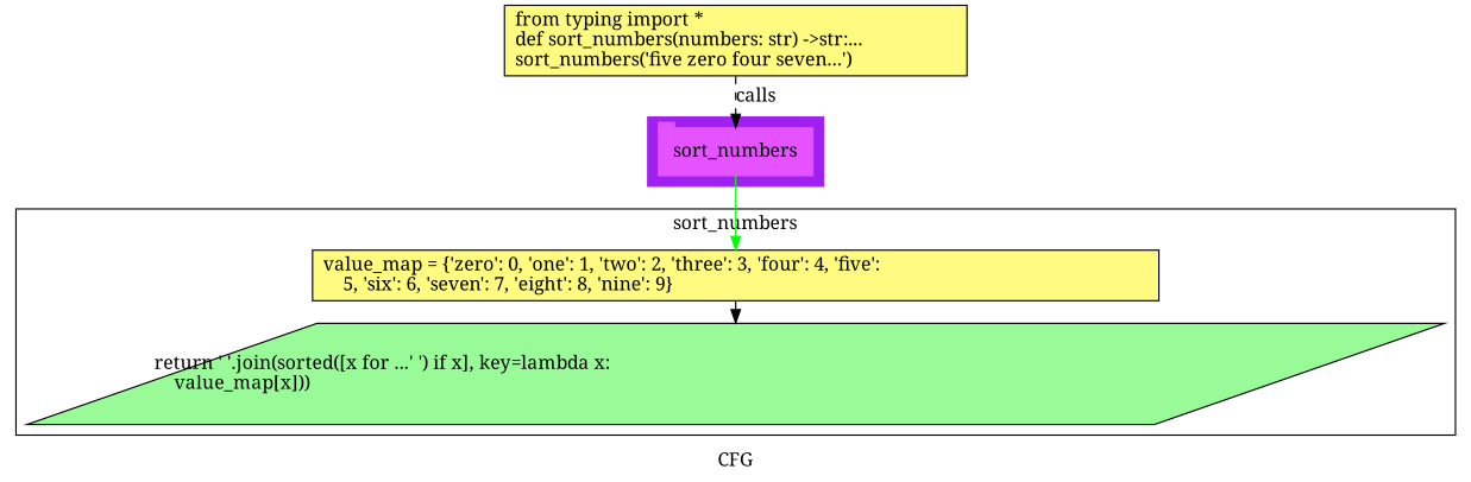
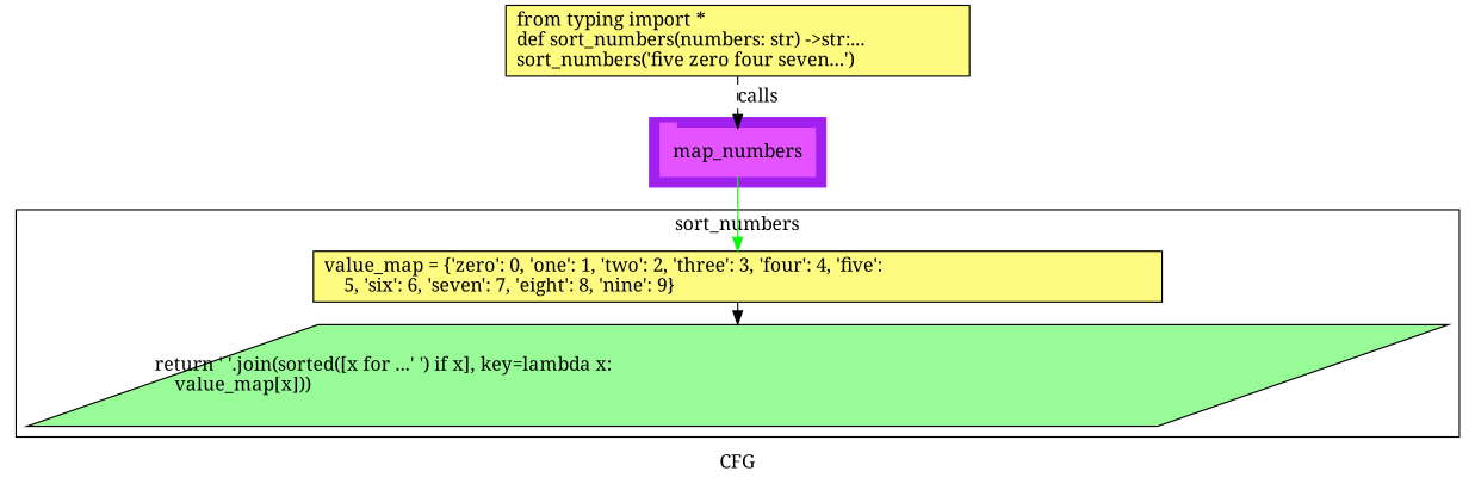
  digraph {
    compound=True
    fontname="Noto Serif"
    label=CFG
    pack=False
    rankdir=TB
    ranksep=0.02
    node [fontname="Noto Serif" shape=rectangle style="filled,solid" fillcolor="#FFFB81"]
    edge [fontname="Noto Serif"]
-   n1 [color="#E552FF" height=0.5 label=sort_numbers linenum="[17]" shape=tab style=filled width=1.6111 fillcolor=""]
+   n1 [color="#E552FF" height=0.5 label=map_numbers linenum="[17]" shape=tab style=filled width=1.6111 fillcolor=""]
    n2 [height=0.52778 label="value_map = {'zero': 0, 'one': 1, 'two': 2, 'three': 3, 'four': 4, 'five': \l    5, 'six': 6, 'seven': 7, 'eight': 8, 'nine': 9}\l" linenum="[3]" width=8.8194]
    n3 [fillcolor="#98fb98" height=1.0556 label="return ' '.join(sorted([x for ...' ') if x], key=lambda x:\l    value_map[x]))\l" linenum="[15]" shape=parallelogram width=14.255]
    n4 [height=0.73611 label="from typing import *\ldef sort_numbers(numbers: str) ->str:...\lsort_numbers('five zero four seven...')\l" linenum="[1]" width=4.8194]
    subgraph cluster_1 {
      color=purple
      compound=true
      label=""
      shape=tab
      style=filled
      n1
    }
    subgraph cluster_2 {
      label=sort_numbers
      n2
      n3
    }
    n1 -> n2 [color=green]
    n2 -> n3 [color=black]
    n4 -> n1 [label=calls style=dashed]
  }
